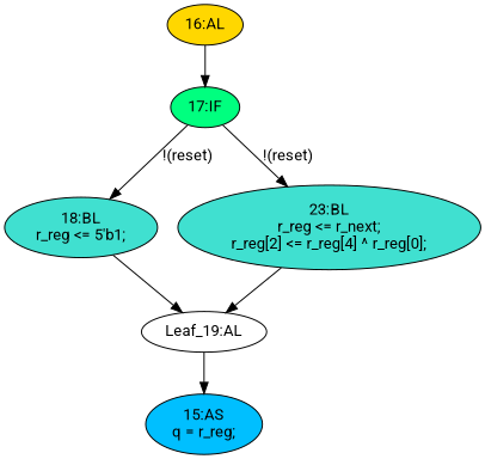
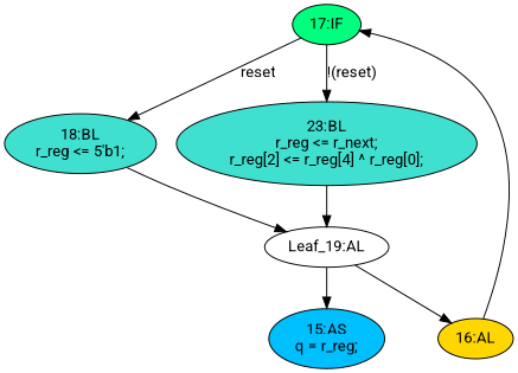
  strict digraph {
    fontname=Roboto
    node [fillcolor=turquoise fontname=Roboto statements="[]" style=filled typ=Block]
    edge [cond="[]" fontname=Roboto lineno=None]
    n1 [ast="<pyverilog.vparser.ast.IfStatement object at 0x7faa3064e550>" fillcolor=springgreen label="17:IF" typ=IfStatement]
    n2 [ast="<pyverilog.vparser.ast.Block object at 0x7faa306a3e10>" label="18:BL\nr_reg <= 5'b1;" statements="[<pyverilog.vparser.ast.NonblockingSubstitution object at 0x7faa3064ecd0>]"]
    n3 [ast="<pyverilog.vparser.ast.Block object at 0x7faa306bd6d0>" label="23:BL\nr_reg <= r_next;\nr_reg[2] <= r_reg[4] ^ r_reg[0];" statements="[<pyverilog.vparser.ast.NonblockingSubstitution object at 0x7faa306b1650>, <pyverilog.vparser.ast.NonblockingSubstitution object at 0x7faa306a6ad0>]"]
    n4 [def_var="['r_reg']" label="Leaf_19:AL" fillcolor="" statements="" style="" typ=""]
    n5 [ast="<pyverilog.vparser.ast.Always object at 0x7faa306a3210>" clk_sens=True fillcolor=gold label="16:AL" sens="['clk', 'reset']" typ=Always use_var="['reset', 'r_reg', 'r_next']"]
    n6 [ast="<pyverilog.vparser.ast.Assign object at 0x7faa30656750>" def_var="['q']" fillcolor=deepskyblue label="15:AS\nq = r_reg;" typ=Assign use_var="['r_reg']"]
-   n1 -> n2 [cond="['reset']" label="!(reset)" lineno=17]
+   n1 -> n2 [cond="['reset']" label=reset lineno=17]
    n1 -> n3 [cond="['reset']" label="!(reset)" lineno=17]
    n2 -> n4
    n3 -> n4
+   n4 -> n5 [cond="" lineno=""]
    n4 -> n6 [cond="" lineno=""]
    n5 -> n1
  }
